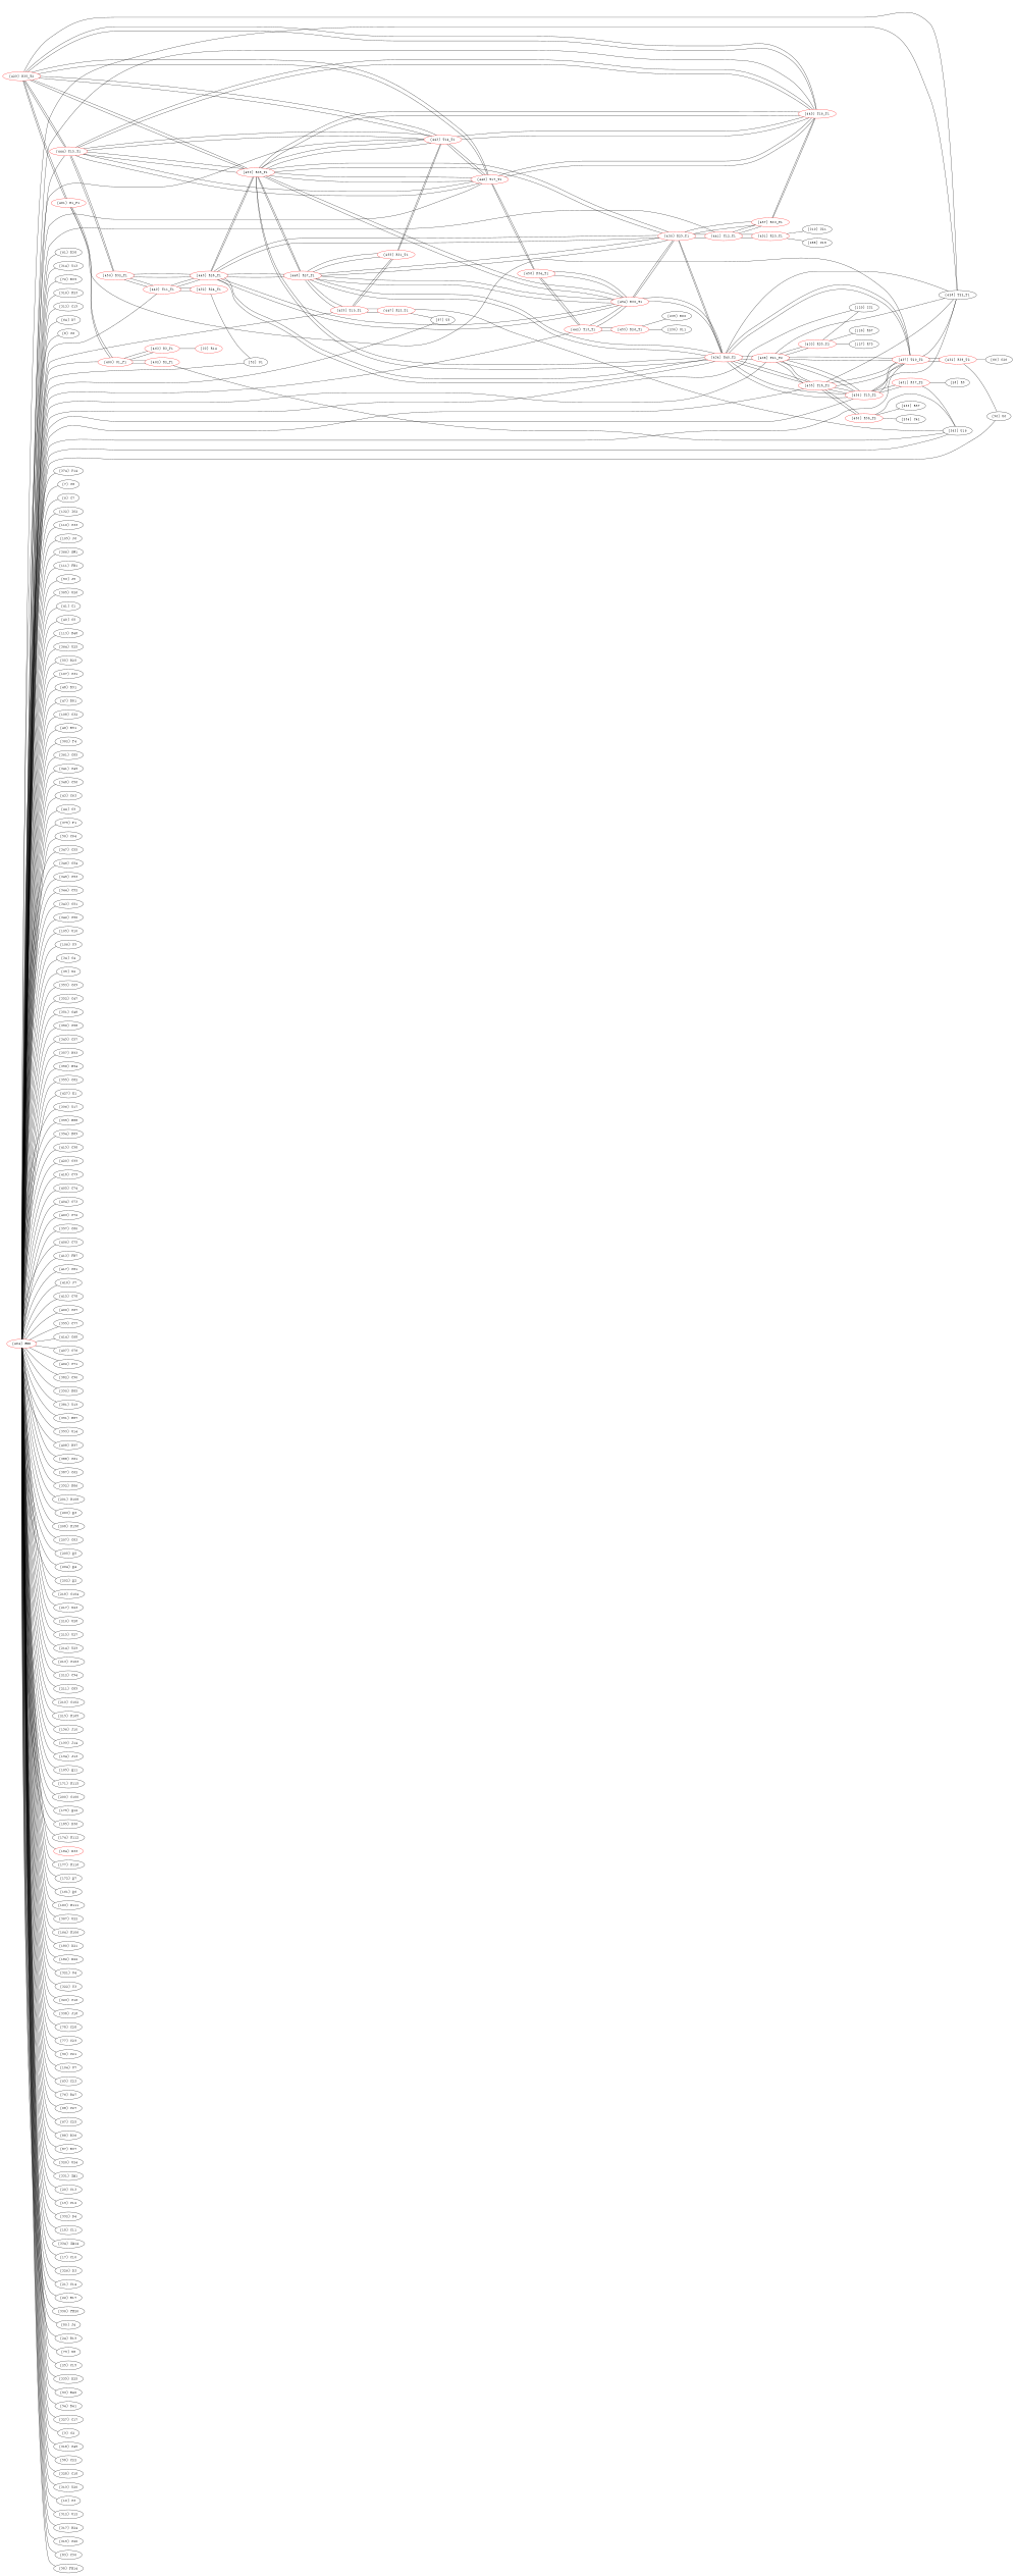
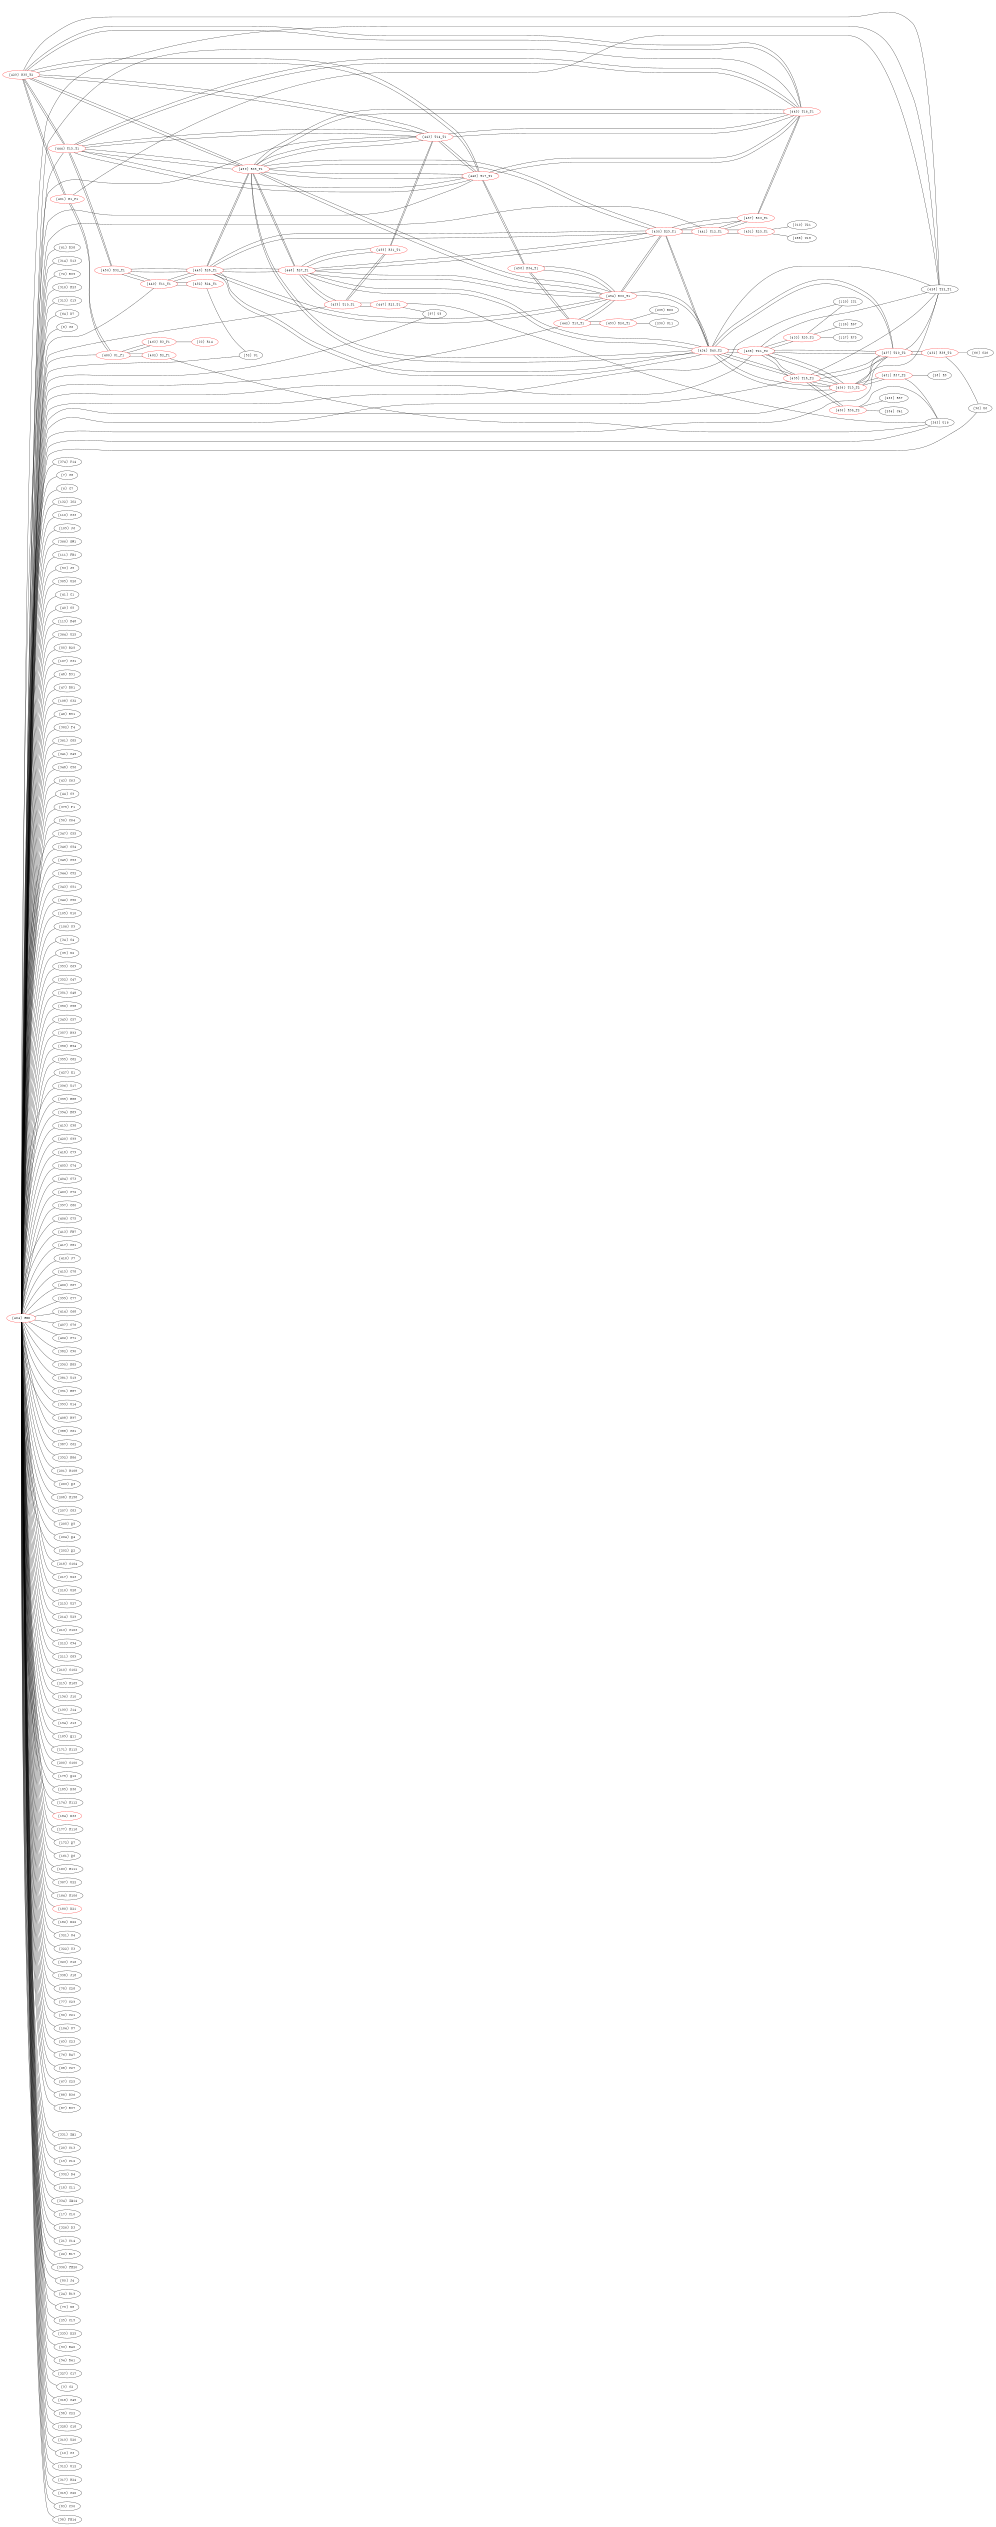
  graph {
    fontname="Courier Prime"
    rankdir=LR
    node [fontname="Courier Prime"]
    edge [fontname="Courier Prime"]
    n1 [color=red label="(429) R35_T2"]
    n2 [color=red label="(444) T15_T1"]
    n3 [color=red label="(445) T16_T1"]
    n4 [color=red label="(443) T14_T1"]
    n5 [color=red label="(446) T17_T1"]
    n6 [color=red label="(459) R35_T1"]
    n7 [color=red label="(461) R1_P1"]
    n8 [label="(428) T22_T1"]
    n9 [color=red label="(456) R32_T1"]
    n10 [color=red label="(457) R33_T1"]
    n11 [color=red label="(455) R31_T1"]
    n12 [color=red label="(458) R34_T1"]
    n13 [color=red label="(434) R40_T2"]
    n14 [color=red label="(450) R29_T1"]
    n15 [color=red label="(449) R28_T1"]
    n16 [color=red label="(454) R30_T1"]
    n17 [color=red label="(448) R27_T1"]
    n18 [color=red label="(460) U1_P1"]
    n19 [color=red label="(440) T11_T1"]
    n20 [color=red label="(441) T12_T1"]
    n21 [color=red label="(439) T10_T1"]
    n22 [color=red label="(442) T13_T1"]
    n23 [color=red label="(435) T18_T2"]
    n24 [color=red label="(436) T19_T2"]
    n25 [color=red label="(437) T20_T2"]
    n26 [color=red label="(438) T21_T2"]
    n27 [color=red label="(463) R3_P1"]
    n28 [color=red label="(462) R2_P1"]
    n29 [color=red label="(430) R36_T2"]
    n30 [label="(363) U16"]
    n31 [label="(233) R57"]
    n32 [label="(234) C41"]
    n33 [color=red label="(431) R37_T2"]
    n34 [color=red label="(432) R38_T2"]
    n35 [color=red label="(433) R39_T2"]
    n36 [label="(28) R9"]
    n37 [label="(66) C26"]
    n38 [label="(96) U6"]
    n39 [label="(127) R75"]
    n40 [label="(126) R67"]
    n41 [label="(120) IC1"]
    n42 [color=red label="(451) R25_T1"]
    n43 [color=red label="(452) R24_T1"]
    n44 [color=red label="(453) R26_T1"]
    n45 [color=red label="(447) R23_T1"]
    n46 [label="(57) U5"]
    n47 [label="(52) U1"]
    n48 [label="(288) U18"]
    n49 [label="(310) U21"]
    n50 [label="(235) R60"]
    n51 [label="(230) U11"]
    n52 [color=red label="(33) R14"]
    n53 [color=red label="(464) GND"]
    n54 [label="(374) P14"]
    n55 [label="(7) C8"]
    n56 [label="(6) C7"]
    n57 [label="(132) IC2"]
    n58 [label="(110) C33"]
    n59 [label="(109) J6"]
    n60 [label="(366) SW1"]
    n61 [label="(111) FB1"]
    n62 [label="(53) J5"]
    n63 [label="(365) U26"]
    n64 [label="(41) C1"]
    n65 [label="(40) C5"]
    n66 [label="(113) R48"]
    n67 [label="(364) U25"]
    n68 [label="(55) R25"]
    n69 [label="(107) C31"]
    n70 [label="(48) R31"]
    n71 [label="(47) R81"]
    n72 [label="(108) C32"]
    n73 [label="(46) R91"]
    n74 [label="(362) P4"]
    n75 [label="(361) C85"]
    n76 [label="(341) C49"]
    n77 [label="(348) C56"]
    n78 [label="(43) C63"]
    n79 [label="(44) C9"]
    n80 [label="(375) P1"]
    n81 [label="(56) C64"]
    n82 [label="(347) C55"]
    n83 [label="(346) C54"]
    n84 [label="(345) C53"]
    n85 [label="(344) C52"]
    n86 [label="(343) C51"]
    n87 [label="(342) C50"]
    n88 [label="(105) U10"]
    n89 [label="(106) U9"]
    n90 [label="(34) C4"]
    n91 [label="(35) U2"]
    n92 [label="(353) C69"]
    n93 [label="(352) C47"]
    n94 [label="(351) C48"]
    n95 [label="(350) C58"]
    n96 [label="(349) C57"]
    n97 [label="(357) R93"]
    n98 [label="(356) R94"]
    n99 [label="(355) C82"]
    n100 [label="(427) X1"]
    n101 [label="(396) U17"]
    n102 [label="(395) R88"]
    n103 [label="(394) R89"]
    n104 [label="(419) C98"]
    n105 [label="(420) C99"]
    n106 [label="(418) C79"]
    n107 [label="(405) C74"]
    n108 [label="(404) C73"]
    n109 [label="(403) C72"]
    n110 [label="(397) C80"]
    n111 [label="(406) C75"]
    n112 [label="(413) FB7"]
    n113 [label="(417) C81"]
    n114 [label="(416) J7"]
    n115 [label="(415) C78"]
    n116 [label="(400) C67"]
    n117 [label="(399) C77"]
    n118 [label="(414) C68"]
    n119 [label="(407) C76"]
    n120 [label="(402) C71"]
    n121 [label="(382) C90"]
    n122 [label="(390) R85"]
    n123 [label="(381) U19"]
    n124 [label="(391) R87"]
    n125 [label="(393) U14"]
    n126 [label="(408) R97"]
    n127 [label="(388) C61"]
    n128 [label="(387) C62"]
    n129 [label="(392) R86"]
    n130 [label="(201) R108"]
    n131 [label="(203) Q3"]
    n132 [label="(208) R158"]
    n133 [label="(207) C83"]
    n134 [label="(205) Q5"]
    n135 [label="(204) Q4"]
    n136 [label="(202) Q2"]
    n137 [label="(218) C104"]
    n138 [label="(217) U23"]
    n139 [label="(216) U28"]
    n140 [label="(215) U27"]
    n141 [label="(214) U29"]
    n142 [label="(213) C103"]
    n143 [label="(212) C94"]
    n144 [label="(211) C89"]
    n145 [label="(210) C102"]
    n146 [label="(219) R165"]
    n147 [label="(196) J10"]
    n148 [label="(199) J14"]
    n149 [label="(194) J13"]
    n150 [label="(169) Q11"]
    n151 [label="(171) R115"]
    n152 [label="(200) C100"]
    n153 [label="(175) Q12"]
    n154 [label="(185) D36"]
    n155 [label="(174) R112"]
    n156 [color=red label="(184) D33"]
    n157 [label="(177) R116"]
    n158 [label="(172) Q7"]
    n159 [label="(161) Q6"]
    n160 [label="(163) R111"]
    n161 [label="(367) U22"]
    n162 [label="(164) R106"]
-   n163 [label="(180) D21"]
+   n163 [label="(180) D21" color=red]
    n164 [label="(182) D22"]
    n165 [label="(321) U4"]
    n166 [label="(322) U3"]
    n167 [label="(323) C16"]
    n168 [label="(338) J18"]
    n169 [label="(78) C28"]
    n170 [label="(77) C29"]
    n171 [label="(90) C21"]
    n172 [label="(104) U7"]
    n173 [label="(69) C23"]
    n174 [label="(76) R47"]
    n175 [label="(68) C27"]
    n176 [label="(67) C25"]
    n177 [label="(88) R36"]
    n178 [label="(87) R37"]
-   n179 [label="(320) U24"]
    n180 [label="(331) ZA1"]
    n181 [label="(20) C13"]
    n182 [label="(19) C12"]
    n183 [label="(332) D4"]
    n184 [label="(18) C11"]
    n185 [label="(334) ZA14"]
    n186 [label="(17) C10"]
    n187 [label="(326) D3"]
    n188 [label="(21) C14"]
    n189 [label="(22) R17"]
    n190 [label="(336) FB20"]
    n191 [label="(80) J4"]
    n192 [label="(24) R19"]
    n193 [label="(79) U8"]
    n194 [label="(25) C15"]
    n195 [label="(339) D25"]
    n196 [label="(93) R40"]
    n197 [label="(94) R41"]
    n198 [label="(327) C17"]
    n199 [label="(9) C2"]
    n200 [label="(318) C45"]
    n201 [label="(58) C22"]
    n202 [label="(328) C18"]
    n203 [label="(319) U20"]
    n204 [label="(10) C3"]
    n205 [label="(312) U12"]
    n206 [label="(317) R24"]
    n207 [label="(315) C20"]
    n208 [label="(83) C30"]
    n209 [label="(98) FB14"]
    n210 [label="(61) R38"]
    n211 [label="(314) U13"]
    n212 [label="(72) R39"]
    n213 [label="(316) R23"]
    n214 [label="(313) C19"]
    n215 [label="(64) D7"]
    n216 [label="(8) C6"]
    n1 -- n2
    n1 -- n3
    n1 -- n4
    n1 -- n5
    n1 -- n6
    n1 -- n7
    n1 -- n8
    n2 -- n1
    n2 -- n3
    n2 -- n4
    n2 -- n5
    n2 -- n6
    n2 -- n9
    n3 -- n1
    n3 -- n2
    n3 -- n4
    n3 -- n5
    n3 -- n6
    n3 -- n10
    n4 -- n1
    n4 -- n2
    n4 -- n3
    n4 -- n5
    n4 -- n6
    n4 -- n11
    n5 -- n1
    n5 -- n2
    n5 -- n3
    n5 -- n4
    n5 -- n6
    n5 -- n12
    n6 -- n1
    n6 -- n2
    n6 -- n3
    n6 -- n4
    n6 -- n5
    n6 -- n13
    n6 -- n14
    n6 -- n15
    n6 -- n16
    n6 -- n17
    n7 -- n1
-   n7 -- n25
+   n7 -- n8
    n7 -- n18
    n9 -- n2
    n9 -- n15
    n9 -- n19
    n10 -- n3
    n10 -- n14
    n10 -- n20
    n11 -- n4
    n11 -- n17
    n11 -- n21
    n12 -- n5
    n12 -- n16
    n12 -- n22
    n13 -- n6
    n13 -- n8
    n13 -- n14
    n13 -- n15
    n13 -- n16
    n13 -- n17
    n13 -- n23
    n13 -- n24
    n13 -- n25
    n13 -- n26
    n14 -- n6
    n14 -- n10
    n14 -- n13
    n14 -- n15
    n14 -- n16
    n14 -- n17
    n14 -- n20
    n15 -- n6
    n15 -- n9
    n15 -- n13
    n15 -- n14
    n15 -- n16
    n15 -- n17
    n15 -- n19
    n16 -- n6
    n16 -- n12
    n16 -- n13
    n16 -- n14
    n16 -- n15
    n16 -- n17
    n16 -- n22
    n17 -- n6
    n17 -- n11
    n17 -- n13
    n17 -- n14
    n17 -- n15
    n17 -- n16
    n17 -- n21
    n18 -- n7
    n18 -- n27
    n18 -- n28
    n19 -- n9
    n19 -- n15
    n19 -- n43
    n20 -- n10
    n20 -- n14
    n20 -- n42
    n21 -- n11
    n21 -- n17
    n21 -- n45
    n22 -- n12
    n22 -- n16
    n22 -- n44
    n23 -- n8
    n23 -- n13
    n23 -- n24
    n23 -- n25
    n23 -- n26
    n23 -- n29
    n24 -- n8
    n24 -- n13
    n24 -- n23
    n24 -- n25
    n24 -- n26
    n24 -- n33
    n25 -- n8
    n25 -- n13
    n25 -- n23
    n25 -- n24
    n25 -- n26
    n25 -- n34
    n26 -- n8
    n26 -- n13
    n26 -- n23
    n26 -- n24
    n26 -- n25
    n26 -- n35
    n27 -- n18
    n27 -- n52
    n28 -- n18
    n28 -- n30
    n29 -- n23
    n29 -- n30
    n29 -- n31
    n29 -- n32
    n33 -- n24
    n33 -- n30
    n33 -- n36
    n34 -- n25
    n34 -- n37
    n34 -- n38
    n35 -- n26
    n35 -- n39
    n35 -- n40
    n35 -- n41
    n42 -- n20
    n42 -- n48
    n42 -- n49
    n43 -- n19
    n43 -- n47
    n44 -- n22
    n44 -- n50
    n44 -- n51
    n45 -- n21
    n45 -- n30
    n45 -- n46
    n53 -- n2
    n53 -- n3
    n53 -- n4
    n53 -- n5
    n53 -- n8
    n53 -- n18
    n53 -- n19
    n53 -- n20
    n53 -- n21
    n53 -- n22
    n53 -- n23
    n53 -- n24
    n53 -- n25
    n53 -- n26
    n53 -- n30
    n53 -- n38
    n53 -- n41
    n53 -- n46
    n53 -- n47
    n53 -- n54
    n53 -- n55
    n53 -- n56
    n53 -- n57
    n53 -- n58
    n53 -- n59
    n53 -- n60
    n53 -- n61
    n53 -- n62
    n53 -- n63
    n53 -- n64
    n53 -- n65
    n53 -- n66
    n53 -- n67
    n53 -- n68
    n53 -- n69
    n53 -- n70
    n53 -- n71
    n53 -- n72
    n53 -- n73
    n53 -- n74
    n53 -- n75
    n53 -- n76
    n53 -- n77
    n53 -- n78
    n53 -- n79
    n53 -- n80
    n53 -- n81
    n53 -- n82
    n53 -- n83
    n53 -- n84
    n53 -- n85
    n53 -- n86
    n53 -- n87
    n53 -- n88
    n53 -- n89
    n53 -- n90
    n53 -- n91
    n53 -- n92
    n53 -- n93
    n53 -- n94
    n53 -- n95
    n53 -- n96
    n53 -- n97
    n53 -- n98
    n53 -- n99
    n53 -- n100
    n53 -- n101
    n53 -- n102
    n53 -- n103
    n53 -- n104
    n53 -- n105
    n53 -- n106
    n53 -- n107
    n53 -- n108
    n53 -- n109
    n53 -- n110
    n53 -- n111
    n53 -- n112
    n53 -- n113
    n53 -- n114
    n53 -- n115
    n53 -- n116
    n53 -- n117
    n53 -- n118
    n53 -- n119
    n53 -- n120
    n53 -- n121
    n53 -- n122
    n53 -- n123
    n53 -- n124
    n53 -- n125
    n53 -- n126
    n53 -- n127
    n53 -- n128
    n53 -- n129
    n53 -- n130
    n53 -- n131
    n53 -- n132
    n53 -- n133
    n53 -- n134
    n53 -- n135
    n53 -- n136
    n53 -- n137
    n53 -- n138
    n53 -- n139
    n53 -- n140
    n53 -- n141
    n53 -- n142
    n53 -- n143
    n53 -- n144
    n53 -- n145
    n53 -- n146
    n53 -- n147
    n53 -- n148
    n53 -- n149
    n53 -- n150
    n53 -- n151
    n53 -- n152
    n53 -- n153
    n53 -- n154
    n53 -- n155
    n53 -- n156
    n53 -- n157
    n53 -- n158
    n53 -- n159
    n53 -- n160
    n53 -- n161
    n53 -- n162
    n53 -- n163
    n53 -- n164
    n53 -- n165
    n53 -- n166
    n53 -- n167
    n53 -- n168
    n53 -- n169
    n53 -- n170
    n53 -- n171
    n53 -- n172
    n53 -- n173
    n53 -- n174
    n53 -- n175
    n53 -- n176
    n53 -- n177
    n53 -- n178
-   n53 -- n179
    n53 -- n180
    n53 -- n181
    n53 -- n182
    n53 -- n183
    n53 -- n184
    n53 -- n185
    n53 -- n186
    n53 -- n187
    n53 -- n188
    n53 -- n189
    n53 -- n190
    n53 -- n191
    n53 -- n192
    n53 -- n193
    n53 -- n194
    n53 -- n195
    n53 -- n196
    n53 -- n197
    n53 -- n198
    n53 -- n199
    n53 -- n200
    n53 -- n201
    n53 -- n202
    n53 -- n203
    n53 -- n204
    n53 -- n205
    n53 -- n206
    n53 -- n207
    n53 -- n208
    n53 -- n209
    n53 -- n210
    n53 -- n211
    n53 -- n212
    n53 -- n213
    n53 -- n214
    n53 -- n215
    n53 -- n216
  }
